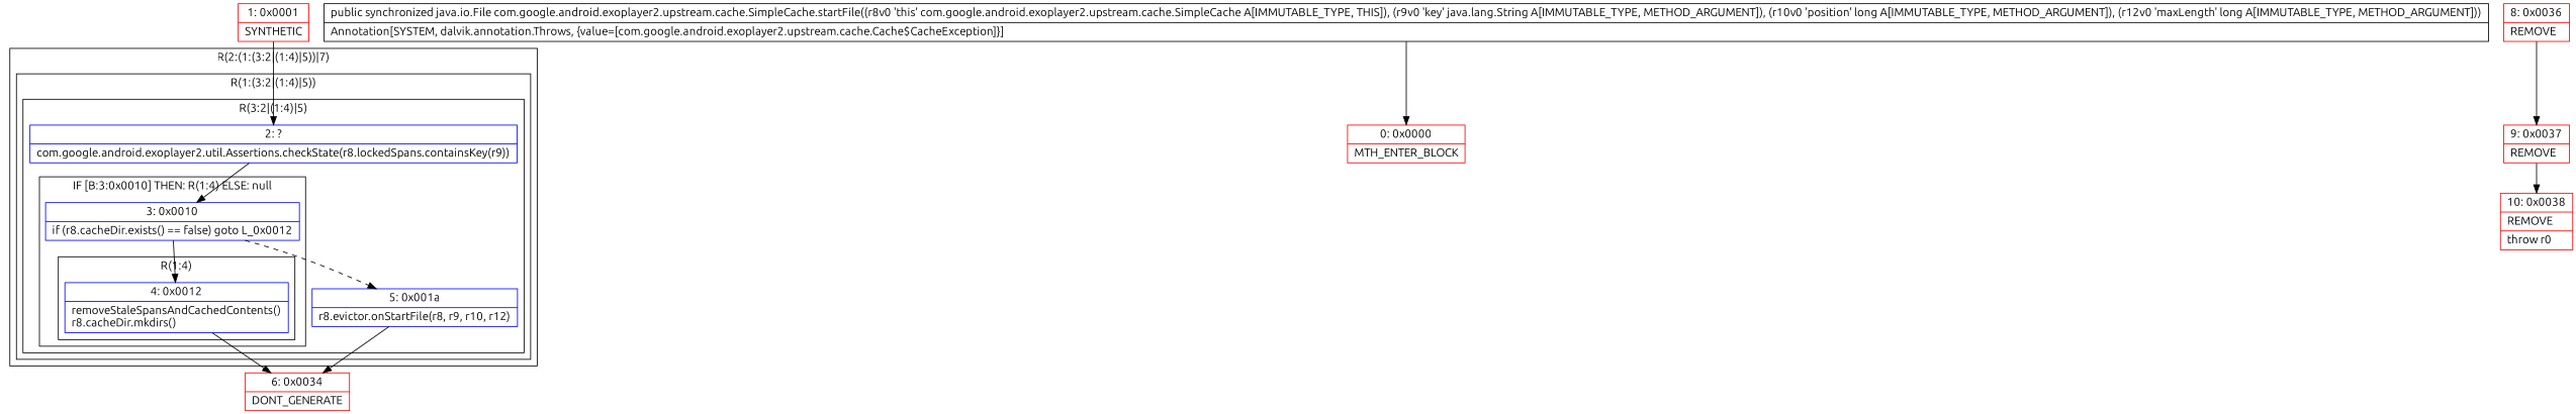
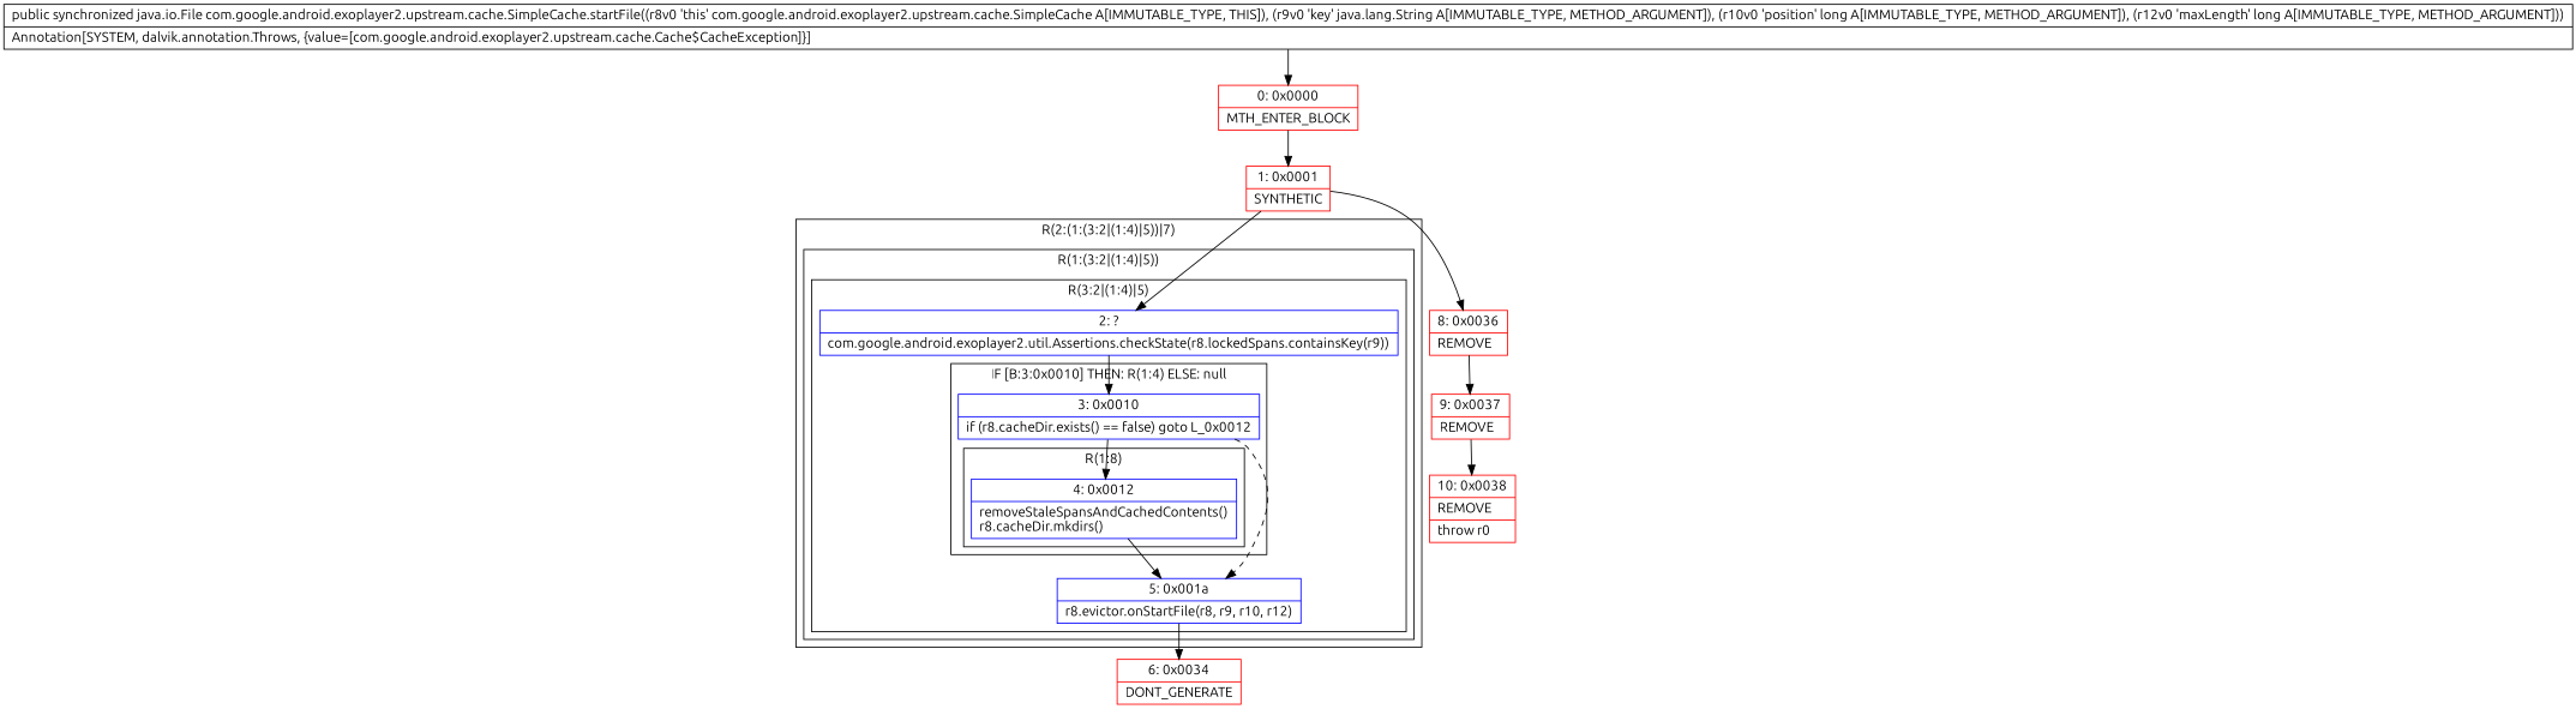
  digraph {
    fontname=Ubuntu
    node [color=red fontname=Ubuntu shape=record]
    edge [fontname=Ubuntu]
    n1 [color=blue label="{4\:\ 0x0012|removeStaleSpansAndCachedContents()\lr8.cacheDir.mkdirs()\l}"]
    n2 [color=blue label="{3\:\ 0x0010|if (r8.cacheDir.exists() == false) goto L_0x0012\l}"]
    n3 [color=blue label="{2\:\ ?|com.google.android.exoplayer2.util.Assertions.checkState(r8.lockedSpans.containsKey(r9))\l}"]
    n4 [color=blue label="{5\:\ 0x001a|r8.evictor.onStartFile(r8, r9, r10, r12)\l}"]
    n5 [label="{6\:\ 0x0034|DONT_GENERATE\l}"]
    n6 [label="{0\:\ 0x0000|MTH_ENTER_BLOCK\l}"]
    n7 [label="{1\:\ 0x0001|SYNTHETIC\l}"]
    n8 [label="{8\:\ 0x0036|REMOVE\l}"]
    n9 [label="{9\:\ 0x0037|REMOVE\l}"]
    n10 [label="{10\:\ 0x0038|REMOVE\l|throw r0\l}"]
    n11 [label="{public synchronized java.io.File com.google.android.exoplayer2.upstream.cache.SimpleCache.startFile((r8v0 'this' com.google.android.exoplayer2.upstream.cache.SimpleCache A[IMMUTABLE_TYPE, THIS]), (r9v0 'key' java.lang.String A[IMMUTABLE_TYPE, METHOD_ARGUMENT]), (r10v0 'position' long A[IMMUTABLE_TYPE, METHOD_ARGUMENT]), (r12v0 'maxLength' long A[IMMUTABLE_TYPE, METHOD_ARGUMENT]))  | Annotation[SYSTEM, dalvik.annotation.Throws, \{value=[com.google.android.exoplayer2.upstream.cache.Cache$CacheException]\}]\l}" color=""]
    subgraph cluster_1 {
      label="R(2:(1:(3:2|(1:4)|5))|7)"
      subgraph cluster_2 {
        label="R(1:(3:2|(1:4)|5))"
        subgraph cluster_3 {
          label="R(3:2|(1:4)|5)"
          n3
          n4
          subgraph cluster_4 {
            label="IF [B:3:0x0010] THEN: R(1:4) ELSE: null"
            n2
            subgraph cluster_5 {
-             label="R(1:4)"
+             label="R(1:8)"
              n1
            }
          }
        }
      }
    }
-   n1 -> n5
+   n1 -> n4
    n2 -> n1
    n2 -> n4 [style=dashed]
    n3 -> n2
    n4 -> n5
+   n6 -> n7
    n7 -> n3
+   n7 -> n8
    n8 -> n9
    n9 -> n10
    n11 -> n6
  }
